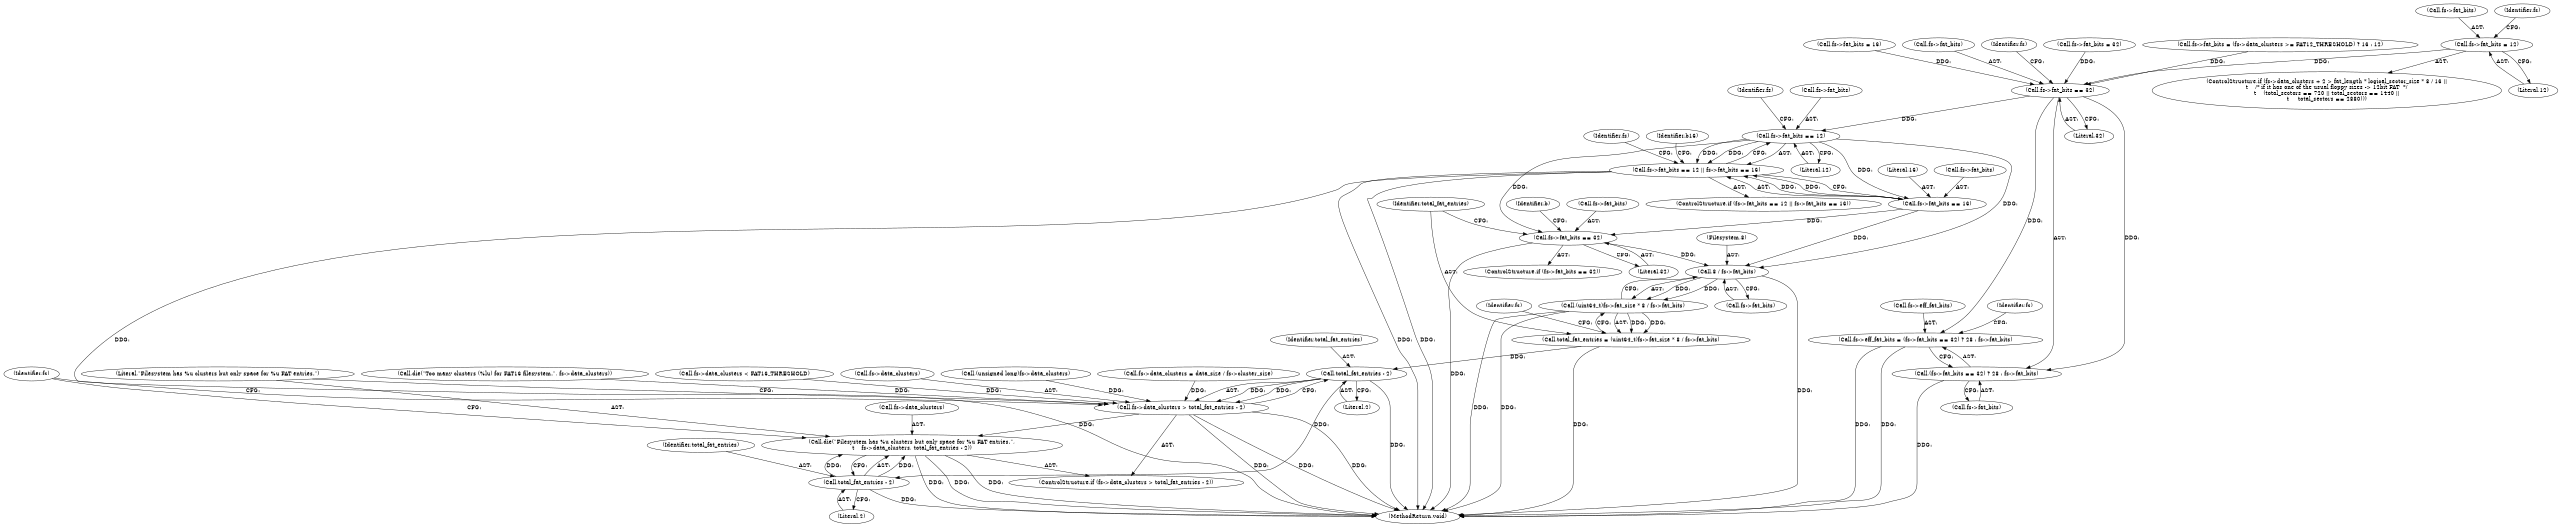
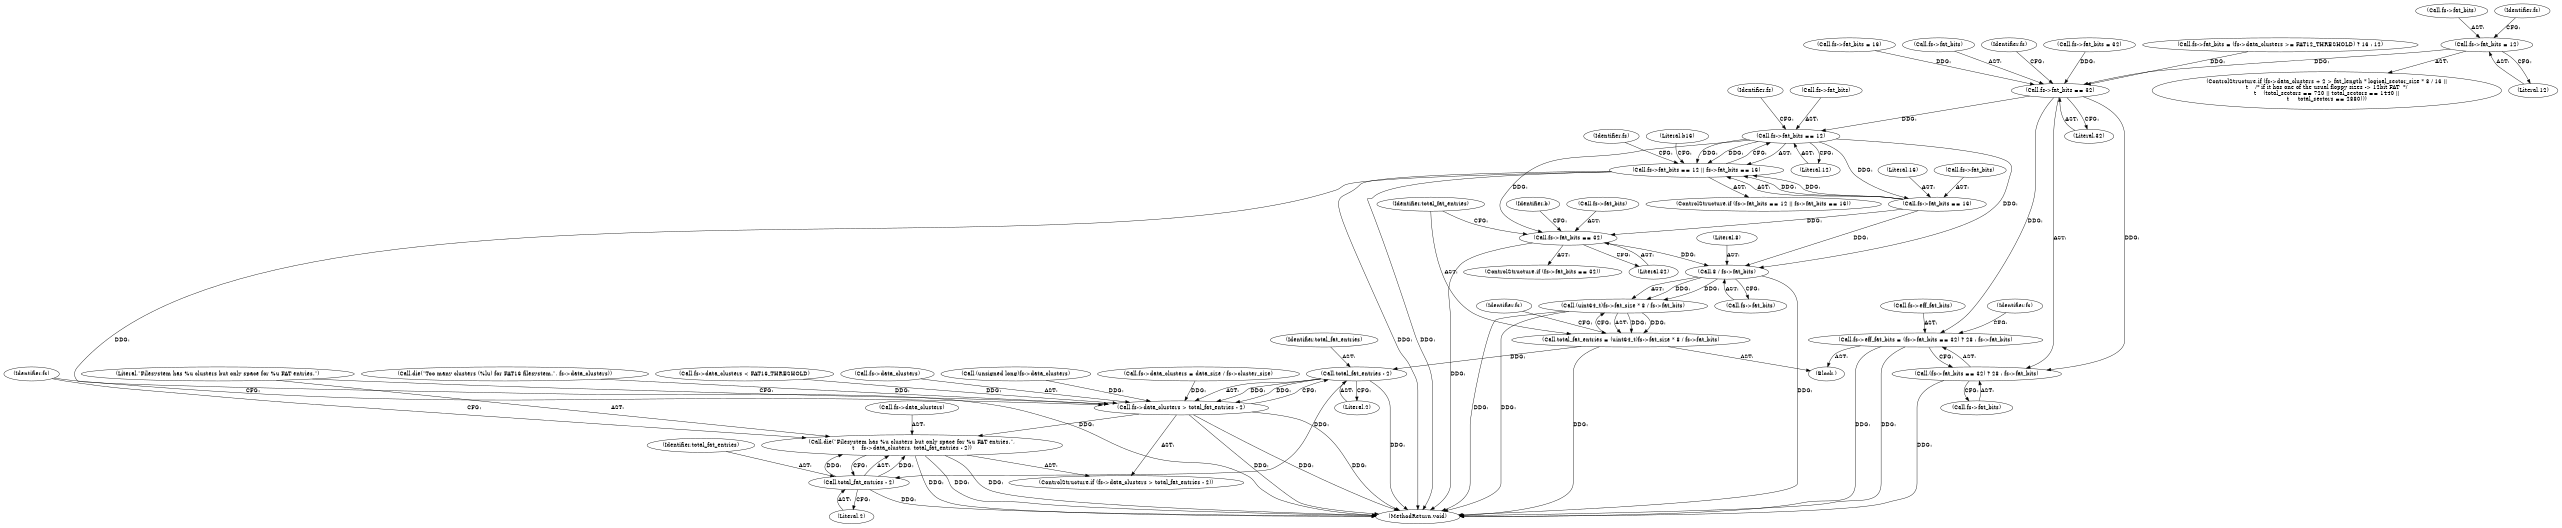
  digraph {
    n1 [label="(Call,fs->fat_bits = 12)"]
    n2 [label="(Call,fs->fat_bits == 32)"]
    n3 [label="(ControlStructure,if (fs->data_clusters + 2 > fat_length * logical_sector_size * 8 / 16 ||\n\t    /* if it has one of the usual floppy sizes -> 12bit FAT  */\n\t    (total_sectors == 720 || total_sectors == 1440 ||\n\t     total_sectors == 2880)))"]
    n4 [label="(Literal,12)"]
    n5 [label="(Call,fs->eff_fat_bits = (fs->fat_bits == 32) ? 28 : fs->fat_bits)"]
    n6 [label="(Call,(fs->fat_bits == 32) ? 28 : fs->fat_bits)"]
    n7 [label="(Call,fs->fat_bits == 12)"]
    n8 [label="(Literal,32)"]
    n9 [label="(MethodReturn,void)"]
+   n10 [label="(Block,)"]
    n11 [label="(Call,fs->fat_bits)"]
    n12 [label="(Call,fs->fat_bits == 12 || fs->fat_bits == 16)"]
    n13 [label="(Call,fs->fat_bits == 16)"]
    n14 [label="(Call,fs->fat_bits == 32)"]
    n15 [label="(Call,8 / fs->fat_bits)"]
    n16 [label="(Literal,12)"]
    n17 [label="(ControlStructure,if (fs->fat_bits == 12 || fs->fat_bits == 16))"]
    n18 [label="(ControlStructure,if (fs->fat_bits == 32))"]
    n19 [label="(Literal,32)"]
    n20 [label="(Call,(uint64_t)fs->fat_size * 8 / fs->fat_bits)"]
    n21 [label="(Call,fs->fat_bits)"]
    n22 [label="(Literal,16)"]
    n23 [label="(Call,total_fat_entries = (uint64_t)fs->fat_size * 8 / fs->fat_bits)"]
    n24 [label="(Call,total_fat_entries - 2)"]
    n25 [label="(Call,fs->data_clusters > total_fat_entries - 2)"]
    n26 [label="(Call,total_fat_entries - 2)"]
    n27 [label="(Literal,2)"]
    n28 [label="(Call,die(\"Filesystem has %u clusters but only space for %u FAT entries.\",\n\t    fs->data_clusters, total_fat_entries - 2))"]
    n29 [label="(ControlStructure,if (fs->data_clusters > total_fat_entries - 2))"]
    n30 [label="(Literal,2)"]
    n31 [label="(Identifier,total_fat_entries)"]
    n32 [label="(Literal,\"Filesystem has %u clusters but only space for %u FAT entries.\")"]
-   n33 [label="(Filesystem,8)"]
+   n33 [label="(Literal,8)"]
    n34 [label="(Identifier,total_fat_entries)"]
    n35 [label="(Identifier,fs)"]
    n36 [label="(Call,die(\"Too many clusters (%lu) for FAT16 filesystem.\", fs->data_clusters))"]
    n37 [label="(Call,fs->data_clusters < FAT16_THRESHOLD)"]
    n38 [label="(Identifier,total_fat_entries)"]
    n39 [label="(Identifier,fs)"]
    n40 [label="(Call,fs->fat_bits)"]
    n41 [label="(Identifier,fs)"]
    n42 [label="(Identifier,fs)"]
    n43 [label="(Identifier,fs)"]
    n44 [label="(Identifier,b)"]
    n45 [label="(Identifier,fs)"]
    n46 [label="(Call,fs->fat_bits)"]
    n47 [label="(Call,fs->fat_bits)"]
    n48 [label="(Identifier,fs)"]
    n49 [label="(Call,fs->data_clusters)"]
    n50 [label="(Call,fs->fat_bits = 32)"]
    n51 [label="(Call,fs->fat_bits = (fs->data_clusters >= FAT12_THRESHOLD) ? 16 : 12)"]
    n52 [label="(Call,fs->fat_bits = 16)"]
    n53 [label="(Call,fs->fat_bits)"]
    n54 [label="(Call,fs->data_clusters)"]
    n55 [label="(Call,fs->fat_bits)"]
    n56 [label="(Call,(unsigned long)fs->data_clusters)"]
-   n57 [label="(Identifier,b16)"]
+   n57 [label="(Literal,b16)"]
    n58 [label="(Call,fs->data_clusters = data_size / fs->cluster_size)"]
    n59 [label="(Call,fs->eff_fat_bits)"]
    n1 -> n2 [label="DDG: "]
    n1 -> n3 [label="AST: "]
    n1 -> n4 [label="CFG: "]
    n2 -> n5 [label="DDG: "]
    n2 -> n6 [label="AST: "]
    n2 -> n6 [label="DDG: "]
    n2 -> n7 [label="DDG: "]
    n2 -> n8 [label="CFG: "]
    n4 -> n1 [label="AST: "]
    n5 -> n6 [label="CFG: "]
    n5 -> n9 [label="DDG: "]
    n5 -> n9 [label="DDG: "]
+   n5 -> n10 [label="AST: "]
    n6 -> n5 [label="AST: "]
    n6 -> n9 [label="DDG: "]
    n6 -> n11 [label="CFG: "]
    n7 -> n12 [label="AST: "]
    n7 -> n12 [label="DDG: "]
    n7 -> n12 [label="DDG: "]
    n7 -> n13 [label="DDG: "]
    n7 -> n14 [label="DDG: "]
    n7 -> n15 [label="DDG: "]
    n7 -> n16 [label="CFG: "]
    n8 -> n2 [label="AST: "]
    n11 -> n6 [label="AST: "]
    n12 -> n7 [label="CFG: "]
    n12 -> n9 [label="DDG: "]
    n12 -> n9 [label="DDG: "]
    n12 -> n9 [label="DDG: "]
-   n12 -> n13 [label="CFG: "]
    n12 -> n17 [label="AST: "]
    n13 -> n12 [label="AST: "]
    n13 -> n12 [label="DDG: "]
    n13 -> n12 [label="DDG: "]
    n13 -> n14 [label="DDG: "]
    n13 -> n15 [label="DDG: "]
    n14 -> n9 [label="DDG: "]
    n14 -> n15 [label="DDG: "]
    n14 -> n18 [label="AST: "]
    n14 -> n19 [label="CFG: "]
    n15 -> n9 [label="DDG: "]
    n15 -> n20 [label="AST: "]
    n15 -> n20 [label="DDG: "]
    n15 -> n20 [label="DDG: "]
    n15 -> n21 [label="CFG: "]
    n16 -> n7 [label="AST: "]
    n19 -> n14 [label="AST: "]
    n20 -> n9 [label="DDG: "]
    n20 -> n9 [label="DDG: "]
-   n20 -> n15 [label="CFG: "]
    n20 -> n23 [label="AST: "]
    n20 -> n23 [label="DDG: "]
    n20 -> n23 [label="DDG: "]
    n21 -> n15 [label="AST: "]
    n22 -> n13 [label="AST: "]
    n23 -> n9 [label="DDG: "]
+   n23 -> n10 [label="AST: "]
    n23 -> n20 [label="CFG: "]
    n23 -> n24 [label="DDG: "]
    n24 -> n9 [label="DDG: "]
    n24 -> n25 [label="AST: "]
    n24 -> n25 [label="DDG: "]
    n24 -> n25 [label="DDG: "]
    n24 -> n26 [label="DDG: "]
    n24 -> n27 [label="CFG: "]
    n25 -> n9 [label="DDG: "]
    n25 -> n9 [label="DDG: "]
    n25 -> n9 [label="DDG: "]
    n25 -> n24 [label="CFG: "]
    n25 -> n28 [label="DDG: "]
    n25 -> n29 [label="AST: "]
    n26 -> n9 [label="DDG: "]
    n26 -> n28 [label="AST: "]
    n26 -> n28 [label="DDG: "]
    n26 -> n28 [label="DDG: "]
    n26 -> n30 [label="CFG: "]
    n27 -> n24 [label="AST: "]
    n28 -> n9 [label="DDG: "]
    n28 -> n9 [label="DDG: "]
    n28 -> n9 [label="DDG: "]
    n28 -> n26 [label="CFG: "]
    n28 -> n29 [label="AST: "]
    n30 -> n26 [label="AST: "]
    n31 -> n14 [label="CFG: "]
    n31 -> n23 [label="AST: "]
    n32 -> n25 [label="CFG: "]
    n32 -> n28 [label="AST: "]
    n33 -> n15 [label="AST: "]
    n34 -> n26 [label="AST: "]
    n35 -> n5 [label="CFG: "]
    n36 -> n25 [label="DDG: "]
    n37 -> n25 [label="DDG: "]
    n38 -> n24 [label="AST: "]
    n39 -> n23 [label="CFG: "]
    n40 -> n1 [label="AST: "]
    n41 -> n7 [label="CFG: "]
    n42 -> n1 [label="CFG: "]
    n43 -> n25 [label="CFG: "]
    n43 -> n28 [label="CFG: "]
    n44 -> n14 [label="CFG: "]
    n45 -> n12 [label="CFG: "]
    n46 -> n13 [label="AST: "]
    n47 -> n7 [label="AST: "]
    n48 -> n2 [label="CFG: "]
    n49 -> n28 [label="AST: "]
    n50 -> n2 [label="DDG: "]
    n51 -> n2 [label="DDG: "]
    n52 -> n2 [label="DDG: "]
    n53 -> n14 [label="AST: "]
    n54 -> n25 [label="AST: "]
    n55 -> n2 [label="AST: "]
    n56 -> n25 [label="DDG: "]
    n57 -> n12 [label="CFG: "]
    n58 -> n25 [label="DDG: "]
    n59 -> n5 [label="AST: "]
  }
